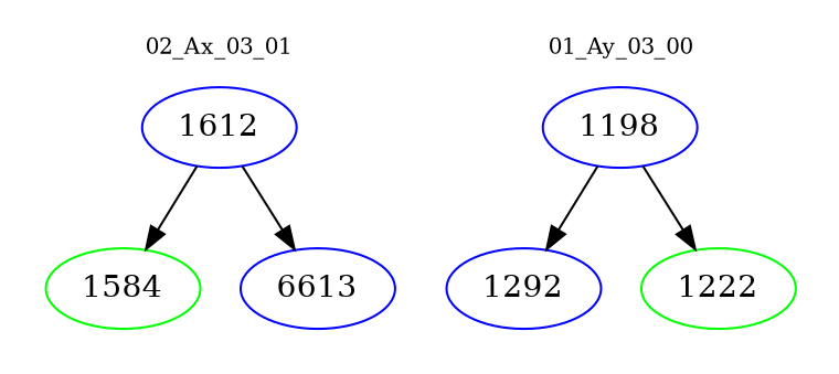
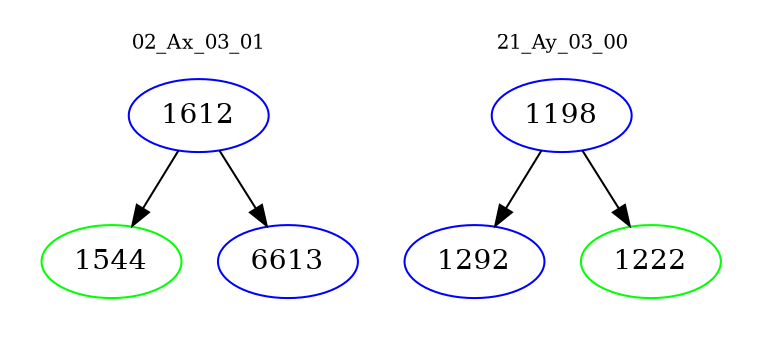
  digraph {
    node [color=blue]
    edge [color=black]
    n1 [label=1612]
-   n2 [color=green label=1584]
+   n2 [color=green label=1544]
    n3 [label=6613]
    n4 [label=1198]
    n5 [label=1292]
    n6 [color=green label=1222]
    subgraph cluster_1 {
      color=white
      fontsize=10
      label="02_Ax_03_01"
      n1
      n2
      n3
    }
    subgraph cluster_2 {
      color=white
      fontsize=10
-     label="01_Ay_03_00"
+     label="21_Ay_03_00"
      n4
      n5
      n6
    }
    n1 -> n2
    n1 -> n3
    n4 -> n5
    n4 -> n6
  }
